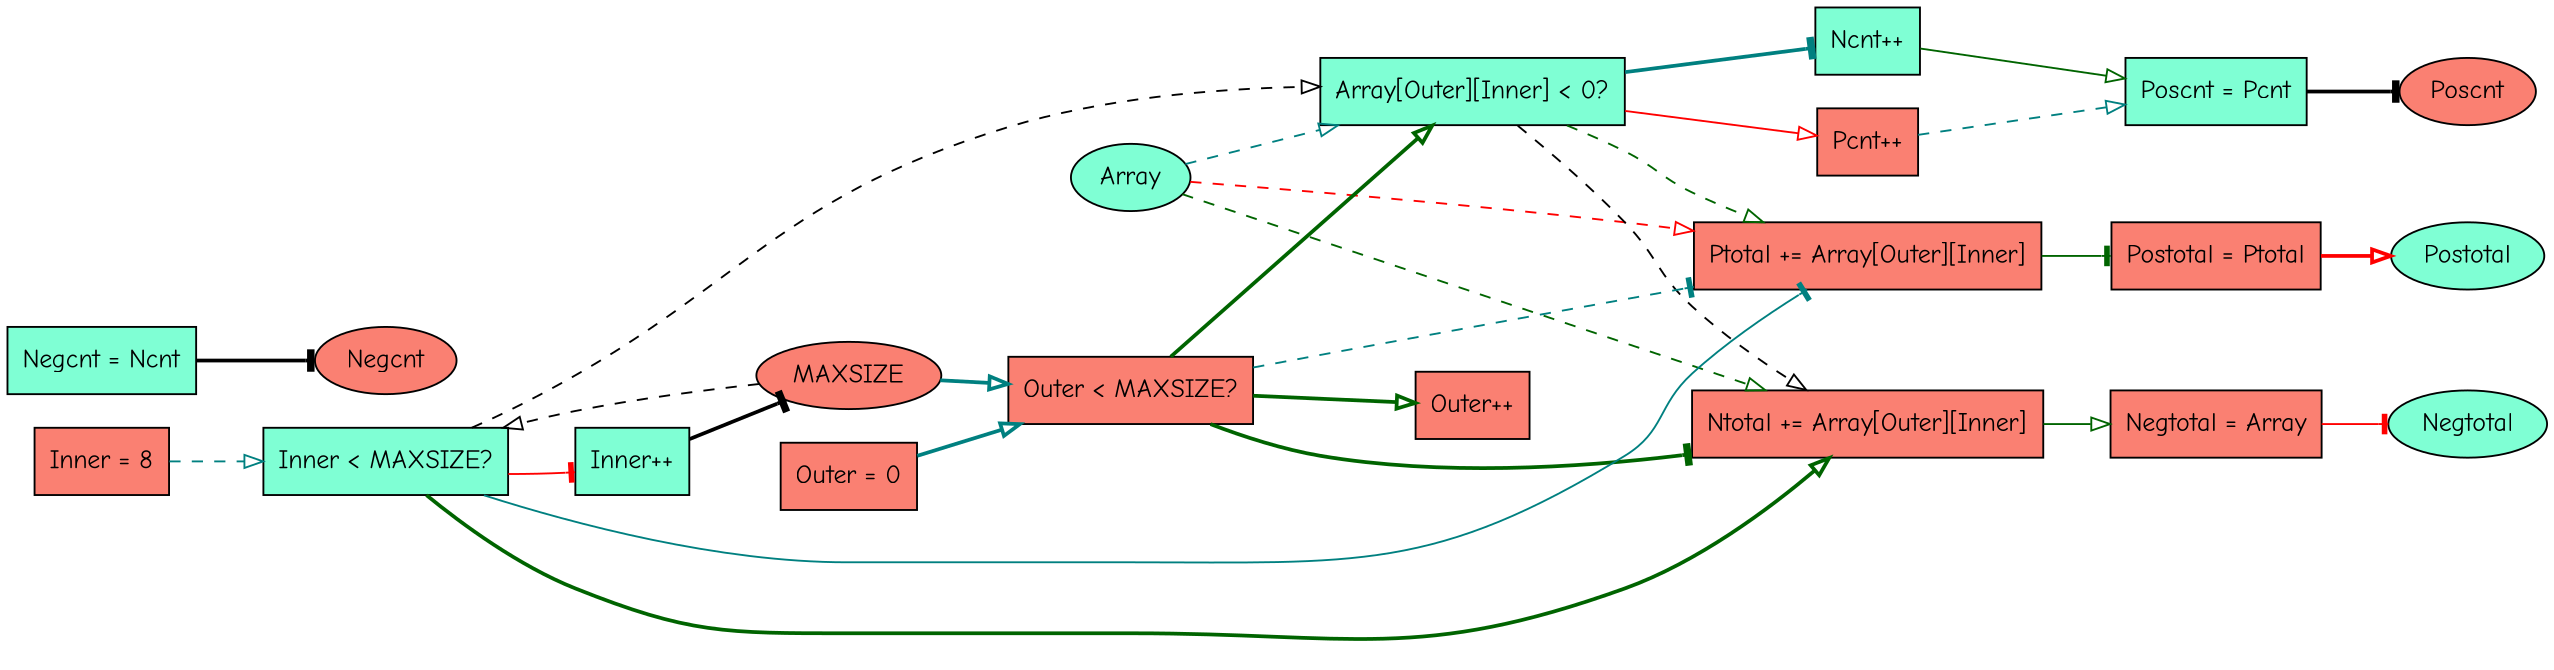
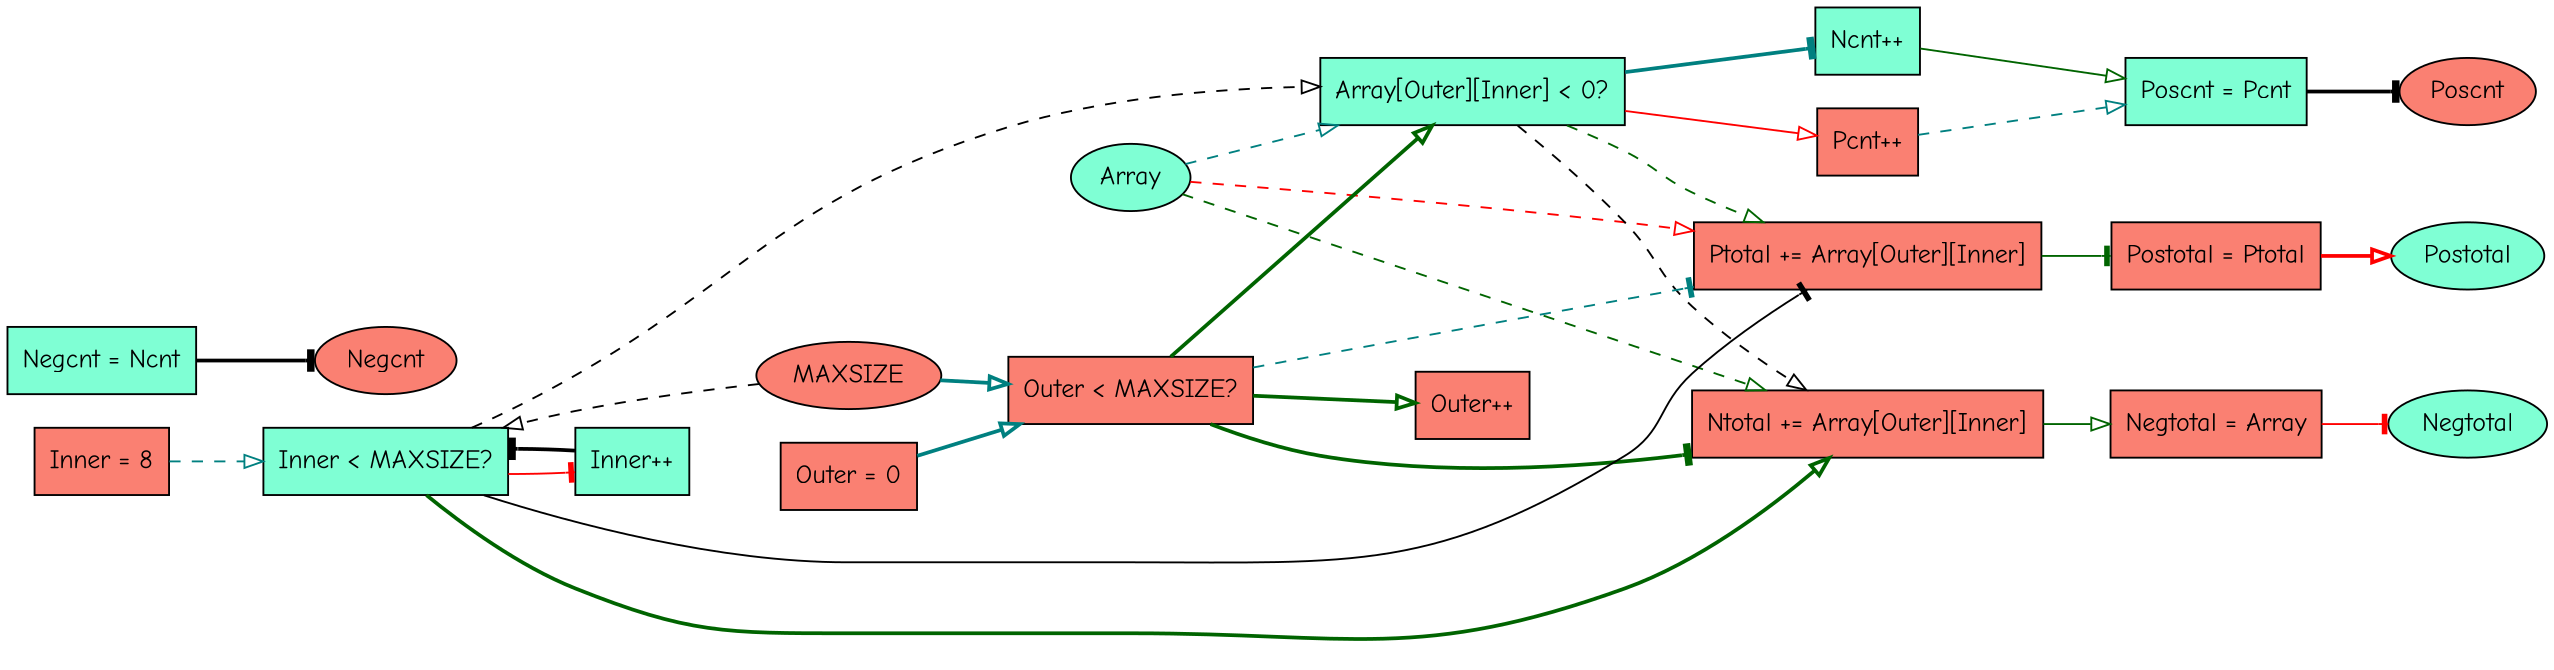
  digraph {
    fontname="Comic Neue"
    rankdir=LR
    node [fillcolor=salmon fontname="Comic Neue" shape=box style=filled]
    edge [arrowhead=onormal color=darkgreen fontname="Comic Neue" style=bold]
    n1 [fillcolor=aquamarine label=Array shape=ellipse]
    n2 [fillcolor=aquamarine label="Array[Outer][Inner] < 0?"]
    n3 [label="Ntotal += Array[Outer][Inner]"]
    n4 [label="Ptotal += Array[Outer][Inner]"]
    n5 [fillcolor=aquamarine label="Ncnt++"]
    n6 [label="Pcnt++"]
    n7 [label="Negtotal = Array"]
    n8 [label="Postotal = Ptotal"]
    n9 [label=MAXSIZE shape=ellipse]
    n10 [label="Outer < MAXSIZE?"]
    n11 [fillcolor=aquamarine label="Inner < MAXSIZE?"]
    n12 [label="Outer++"]
    n13 [fillcolor=aquamarine label="Inner++"]
    n14 [label="Outer = 0"]
    n15 [label="Inner = 8"]
    n16 [fillcolor=aquamarine label="Poscnt = Pcnt"]
    n17 [fillcolor=aquamarine label=Negtotal shape=ellipse]
    n18 [fillcolor=aquamarine label="Negcnt = Ncnt"]
    n19 [label=Negcnt shape=ellipse]
    n20 [fillcolor=aquamarine label=Postotal shape=ellipse]
    n21 [label=Poscnt shape=ellipse]
    n1 -> n2 [color=teal style=dashed]
    n1 -> n3 [style=dashed]
    n1 -> n4 [color=red style=dashed]
    n2 -> n3 [color=black style=dashed]
    n2 -> n4 [style=dashed]
    n2 -> n5 [arrowhead=tee color=teal]
    n2 -> n6 [color=red style=solid]
    n3 -> n7 [style=solid]
    n4 -> n8 [arrowhead=tee style=solid]
    n5 -> n16 [style=solid]
    n6 -> n16 [color=teal style=dashed]
    n7 -> n17 [arrowhead=tee color=red style=solid]
    n8 -> n20 [color=red]
    n9 -> n10 [color=teal]
    n9 -> n11 [color=black style=dashed]
    n10 -> n2
    n10 -> n3 [arrowhead=tee]
    n10 -> n4 [arrowhead=tee color=teal style=dashed]
    n10 -> n12
    n11 -> n2 [color=black style=dashed]
    n11 -> n3
-   n11 -> n4 [arrowhead=tee color=teal style=solid]
+   n11 -> n4 [arrowhead=tee color=black style=solid]
    n11 -> n13 [arrowhead=tee color=red style=solid]
-   n13 -> n9 [arrowhead=tee color=black]
+   n13 -> n11 [arrowhead=tee color=black]
    n14 -> n10 [color=teal]
    n15 -> n11 [color=teal style=dashed]
    n16 -> n21 [arrowhead=tee color=black]
    n18 -> n19 [arrowhead=tee color=black]
  }
